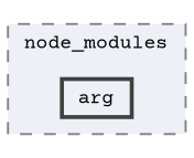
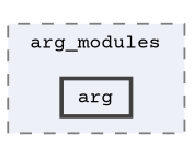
  digraph {
    compound=true
    rankdir=LR
    fontname="Courier Prime"
    n1 [color=grey25 fillcolor="#edf0f7" fontname="Courier Prime" fontsize=10 height=0.2 label=arg shape=box style="filled,bold" width=0.4]
    subgraph cluster_1 {
      bgcolor="#edf0f7"
      fontsize=10
-     label=node_modules
+     label=arg_modules
      pencolor=grey50
      style="filled,dashed"
      n1
    }
  }
